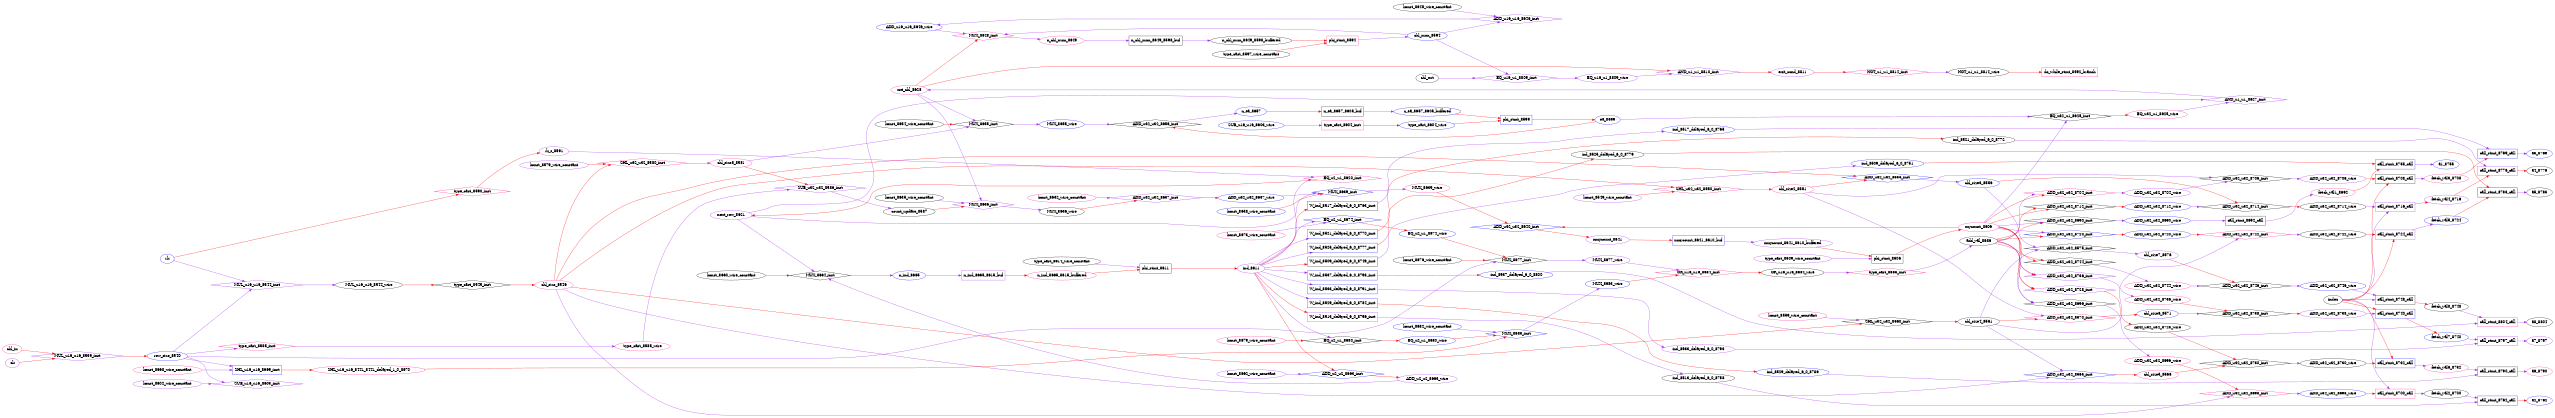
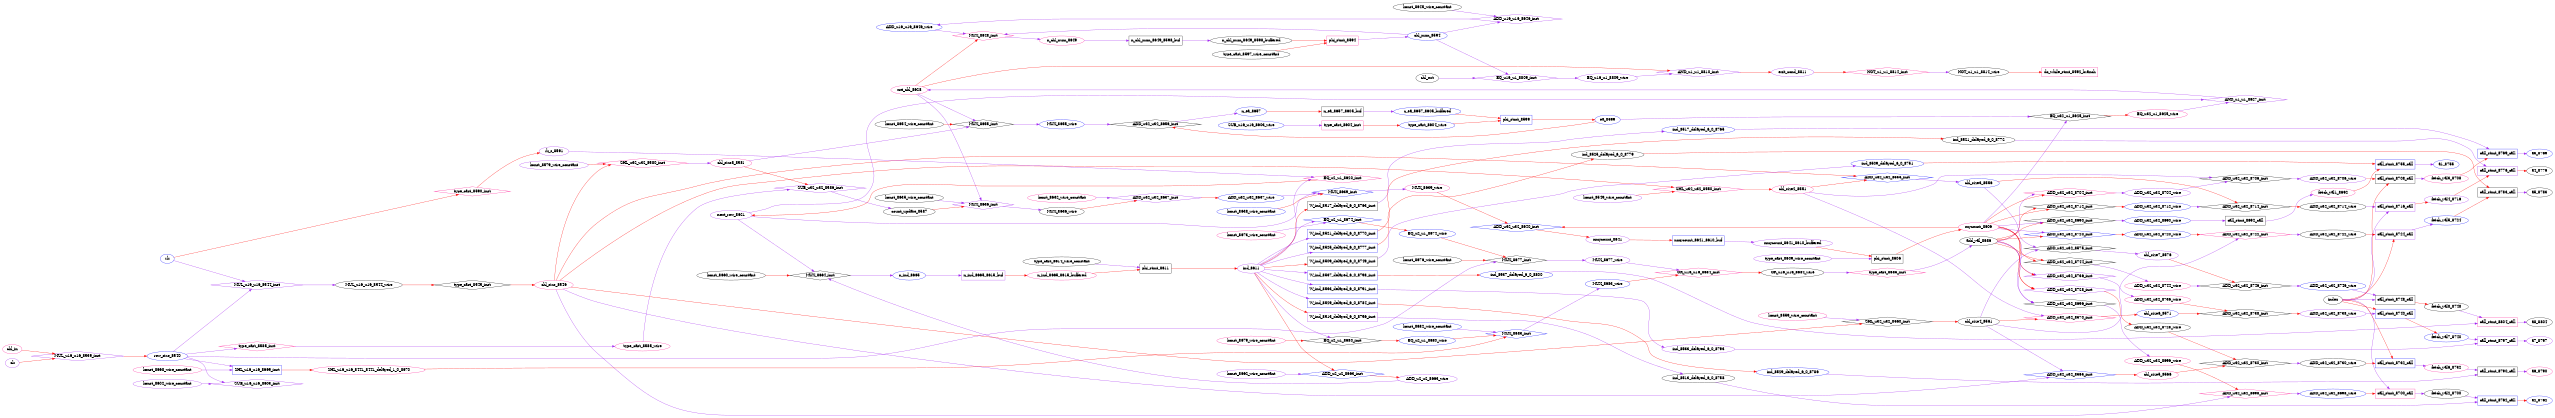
  digraph {
    rankdir=LR
    node [color=black shape=ellipse]
    edge [color=purple]
    ADD_u16_u16_8646_wire [color=blue]
    MUX_8648_inst [color=deeppink shape=diamond]
    n_chl_num_8649 [color=deeppink]
    ADD_u2_u2_8663_wire [color=purple]
    MUX_8664_inst [shape=diamond]
    n_ind_8665 [color=blue]
    ADD_u32_u32_8637_wire [color=blue]
    MUX_8639_inst [color=blue shape=diamond]
    MUX_8639_wire [color=deeppink]
    ADD_u32_u32_8690_wire [color=blue]
    call_stmt_8692_call [shape=rectangle]
    fetch_val1_8692 [color=deeppink]
    ADD_u32_u32_8696_wire [color=deeppink]
    ADD_u32_u32_8698_inst [color=deeppink shape=diamond]
    ADD_u32_u32_8698_wire [color=blue]
    call_stmt_8700_call [color=deeppink shape=rectangle]
    fetch_val2_8700
    ADD_u32_u32_8704_wire [color=purple]
    ADD_u32_u32_8706_inst [shape=diamond]
    ADD_u32_u32_8706_wire [color=purple]
    call_stmt_8708_call [shape=rectangle]
    fetch_val3_8708 [color=deeppink]
    ADD_u32_u32_8712_wire [color=blue]
    ADD_u32_u32_8714_inst [shape=diamond]
    ADD_u32_u32_8714_wire
    call_stmt_8716_call [color=purple shape=rectangle]
    fetch_val4_8716 [color=purple]
    ADD_u32_u32_8720_wire [color=blue]
    ADD_u32_u32_8722_inst [color=deeppink shape=diamond]
    ADD_u32_u32_8722_wire
    call_stmt_8724_call [color=purple shape=rectangle]
    fetch_val5_8724 [color=blue]
    ADD_u32_u32_8730_inst [shape=diamond]
    ADD_u32_u32_8728_wire
    ADD_u32_u32_8730_wire
    call_stmt_8732_call [color=blue shape=rectangle]
    fetch_val6_8732 [color=deeppink]
    ADD_u32_u32_8736_wire [color=deeppink]
    ADD_u32_u32_8738_inst [shape=diamond]
    ADD_u32_u32_8738_wire [color=purple]
    call_stmt_8740_call [color=blue shape=rectangle]
    fetch_val7_8740 [color=blue]
    ADD_u32_u32_8744_wire [color=deeppink]
    ADD_u32_u32_8746_inst [shape=diamond]
    ADD_u32_u32_8746_wire [color=blue]
    call_stmt_8748_call [shape=rectangle]
    fetch_val8_8748
    EQ_u16_u1_8809_wire [color=purple]
    AND_u1_u1_8810_inst [color=purple shape=diamond]
    exit_cond_8811 [color=purple]
    EQ_u2_u1_8674_wire [color=blue]
    MUX_8677_inst [shape=diamond]
    MUX_8677_wire [color=purple]
    EQ_u2_u1_8680_wire [color=blue]
    MUX_8683_inst [color=blue shape=diamond]
    MUX_8683_wire [color=blue]
    EQ_u32_u1_8625_wire [color=deeppink]
    AND_u1_u1_8627_inst [color=purple shape=diamond]
    nxt_chl_8628 [color=deeppink]
    type_cast_8545_inst [shape=diamond]
    MUL_u16_u16_8544_wire
    chl_size_8546 [color=deeppink]
    ADD_u32_u32_8637_inst [color=purple shape=diamond]
    MUX_8636_wire
    ADD_u32_u32_8640_inst [color=blue shape=diamond]
    nmycount_8641 [color=purple]
    MUX_8655_wire [color=blue]
    ADD_u32_u32_8656_inst [shape=diamond]
    n_ea_8657 [color=blue]
    OR_u16_u16_8684_inst [color=deeppink shape=diamond]
    OR_u16_u16_8684_wire
    do_while_stmt_8592_branch [color=deeppink shape=rectangle]
    NOT_u1_u1_8814_wire
    type_cast_8685_inst [color=deeppink shape=diamond]
    add_val_8686
    SHL_u16_u16_8441_8441_delayed_1_0_8670 [color=deeppink]
    SUB_u16_u16_8603_wire [color=blue]
    type_cast_8604_inst [color=deeppink shape=rectangle]
    type_cast_8604_wire [color=blue]
    a1_8755 [color=blue]
    a2_8762 [color=blue]
    a3_8769 [color=blue]
    a6_8790 [color=deeppink]
    a7_8797 [color=purple]
    ADD_u32_u32_8690_inst [shape=diamond]
    ADD_u32_u32_8696_inst [shape=diamond]
    ADD_u32_u32_8704_inst [color=deeppink shape=diamond]
    ADD_u32_u32_8712_inst [shape=diamond]
    ADD_u32_u32_8720_inst [color=blue shape=diamond]
    ADD_u32_u32_8728_inst [color=purple shape=diamond]
    ADD_u32_u32_8736_inst [color=purple shape=diamond]
    ADD_u32_u32_8744_inst [shape=diamond]
    chl_num_8594 [color=blue]
    ADD_u16_u16_8646_inst [color=purple shape=diamond]
    EQ_u16_u1_8809_inst [color=purple shape=diamond]
    chl_size2_8551 [color=deeppink]
    ADD_u32_u32_8555_inst [color=blue shape=diamond]
    ADD_u32_u32_8570_inst [color=deeppink shape=diamond]
    chl_size3_8556 [color=blue]
    chl_size6_8571 [color=blue]
    ADD_u32_u32_8575_inst [shape=diamond]
    chl_size7_8576 [color=purple]
    chl_size4_8561
    ADD_u32_u32_8565_inst [color=blue shape=diamond]
    chl_size5_8566 [color=deeppink]
    chl_size8_8581 [color=deeppink]
    MUX_8655_inst [shape=diamond]
    SUB_u32_u32_8586_inst [color=purple shape=diamond]
    count_update_8587
    SHL_u32_u32_8550_inst [color=deeppink shape=diamond]
    SHL_u32_u32_8560_inst [shape=diamond]
    SHL_u32_u32_8580_inst [color=deeppink shape=diamond]
    MUX_8636_inst [color=purple shape=diamond]
    ea_8599 [color=blue]
    EQ_u32_u1_8625_inst [shape=diamond]
    NOT_u1_u1_8814_inst [color=deeppink shape=diamond]
    call_stmt_8755_call [color=blue shape=rectangle]
    call_stmt_8762_call [color=blue shape=rectangle]
    call_stmt_8769_call [color=blue shape=rectangle]
    call_stmt_8776_call [color=purple shape=rectangle]
    a4_8776
    call_stmt_8783_call [shape=rectangle]
    a5_8783
    call_stmt_8790_call [shape=rectangle]
    call_stmt_8797_call [color=purple shape=rectangle]
    call_stmt_8804_call [color=deeppink shape=rectangle]
    a8_8804
    ind_8509_delayed_6_0_8751 [color=blue]
    ind_8513_delayed_6_0_8758
    ind_8517_delayed_6_0_8765 [color=blue]
    ind_8521_delayed_6_0_8772
    ind_8525_delayed_6_0_8779
    ind_8529_delayed_6_0_8786 [color=blue]
    ind_8533_delayed_6_0_8793 [color=purple]
    ind_8537_delayed_6_0_8800 [color=blue]
    ind_8611 [color=purple]
    ADD_u2_u2_8663_inst [color=blue shape=diamond]
    EQ_u2_u1_8620_inst [color=deeppink shape=diamond]
    EQ_u2_u1_8674_inst [color=blue shape=diamond]
    EQ_u2_u1_8680_inst [shape=diamond]
    W_ind_8509_delayed_6_0_8749_inst [shape=rectangle]
    W_ind_8513_delayed_6_0_8756_inst [color=purple shape=rectangle]
    W_ind_8517_delayed_6_0_8763_inst [shape=rectangle]
    W_ind_8521_delayed_6_0_8770_inst [color=blue shape=rectangle]
    W_ind_8525_delayed_6_0_8777_inst [color=blue shape=rectangle]
    W_ind_8529_delayed_6_0_8784_inst [color=blue shape=rectangle]
    W_ind_8533_delayed_6_0_8791_inst [color=blue shape=rectangle]
    W_ind_8537_delayed_6_0_8798_inst [color=blue shape=rectangle]
    next_row_8621 [color=purple]
    konst_8549_wire_constant [color=purple]
    konst_8559_wire_constant [color=deeppink]
    konst_8579_wire_constant [color=purple]
    konst_8602_wire_constant [color=purple]
    SUB_u16_u16_8603_inst [color=purple shape=diamond]
    konst_8632_wire_constant [color=deeppink]
    konst_8635_wire_constant
    konst_8638_wire_constant [color=blue]
    konst_8645_wire_constant
    konst_8654_wire_constant
    konst_8660_wire_constant
    konst_8662_wire_constant [color=purple]
    konst_8668_wire_constant [color=deeppink]
    SHL_u16_u16_8669_inst [color=blue shape=rectangle]
    konst_8673_wire_constant [color=deeppink]
    konst_8676_wire_constant
    konst_8679_wire_constant [color=deeppink]
    konst_8682_wire_constant [color=blue]
    mycount_8606 [color=deeppink]
    n_chl_num_8649_8598_buf [shape=rectangle]
    n_chl_num_8649_8598_buffered
    phi_stmt_8594 [color=deeppink shape=rectangle]
    n_ea_8657_8605_buf [shape=rectangle]
    n_ea_8657_8605_buffered [color=blue]
    phi_stmt_8599 [color=blue shape=rectangle]
    n_ind_8665_8615_buf [color=purple shape=rectangle]
    n_ind_8665_8615_buffered [color=deeppink]
    phi_stmt_8611 [shape=rectangle]
    nmycount_8641_8610_buf [color=blue shape=rectangle]
    nmycount_8641_8610_buffered [color=purple]
    phi_stmt_8606 [shape=rectangle]
    rk_s_8591 [color=purple]
    row_size_8540 [color=blue]
    MUL_u16_u16_8544_inst [color=purple shape=diamond]
    type_cast_8585_inst [color=deeppink shape=diamond]
    type_cast_8585_wire [color=deeppink]
    type_cast_8597_wire_constant
    type_cast_8609_wire_constant [color=purple]
    type_cast_8614_wire_constant
    chl_out [shape=""]
    MUL_u16_u16_8539_inst [color=purple shape=diamond]
    chl_in [color=deeppink shape=""]
    ck [color=purple shape=""]
    rk [color=blue shape=""]
    type_cast_8590_inst [color=deeppink shape=diamond]
    index [shape=""]
    ADD_u16_u16_8646_wire -> MUX_8648_inst
    MUX_8648_inst -> n_chl_num_8649
    n_chl_num_8649 -> n_chl_num_8649_8598_buf
    ADD_u2_u2_8663_wire -> MUX_8664_inst
    MUX_8664_inst -> n_ind_8665
    n_ind_8665 -> n_ind_8665_8615_buf
    ADD_u32_u32_8637_wire -> MUX_8639_inst
    MUX_8639_inst -> MUX_8639_wire
    MUX_8639_wire -> ADD_u32_u32_8640_inst [color=red]
    ADD_u32_u32_8690_wire -> call_stmt_8692_call
    call_stmt_8692_call -> fetch_val1_8692
    fetch_val1_8692 -> call_stmt_8755_call [color=red]
    ADD_u32_u32_8696_wire -> ADD_u32_u32_8698_inst [color=red]
    ADD_u32_u32_8698_inst -> ADD_u32_u32_8698_wire
    ADD_u32_u32_8698_wire -> call_stmt_8700_call [color=red]
    call_stmt_8700_call -> fetch_val2_8700
    fetch_val2_8700 -> call_stmt_8762_call
    ADD_u32_u32_8704_wire -> ADD_u32_u32_8706_inst
    ADD_u32_u32_8706_inst -> ADD_u32_u32_8706_wire
    ADD_u32_u32_8706_wire -> call_stmt_8708_call [color=red]
    call_stmt_8708_call -> fetch_val3_8708
    fetch_val3_8708 -> call_stmt_8769_call [color=red]
    ADD_u32_u32_8712_wire -> ADD_u32_u32_8714_inst
    ADD_u32_u32_8714_inst -> ADD_u32_u32_8714_wire [color=red]
    ADD_u32_u32_8714_wire -> call_stmt_8716_call
    call_stmt_8716_call -> fetch_val4_8716 [color=red]
    fetch_val4_8716 -> call_stmt_8776_call [color=red]
    ADD_u32_u32_8720_wire -> ADD_u32_u32_8722_inst [color=red]
    ADD_u32_u32_8722_inst -> ADD_u32_u32_8722_wire
    ADD_u32_u32_8722_wire -> call_stmt_8724_call [color=red]
    call_stmt_8724_call -> fetch_val5_8724
    fetch_val5_8724 -> call_stmt_8783_call [color=red]
    ADD_u32_u32_8730_inst -> ADD_u32_u32_8730_wire
    ADD_u32_u32_8728_wire -> ADD_u32_u32_8730_inst [color=red]
    ADD_u32_u32_8730_wire -> call_stmt_8732_call [color=red]
    call_stmt_8732_call -> fetch_val6_8732
    fetch_val6_8732 -> call_stmt_8790_call
    ADD_u32_u32_8736_wire -> ADD_u32_u32_8738_inst [color=red]
    ADD_u32_u32_8738_inst -> ADD_u32_u32_8738_wire [color=red]
    ADD_u32_u32_8738_wire -> call_stmt_8740_call
    call_stmt_8740_call -> fetch_val7_8740 [color=red]
    fetch_val7_8740 -> call_stmt_8797_call
    ADD_u32_u32_8744_wire -> ADD_u32_u32_8746_inst
    ADD_u32_u32_8746_inst -> ADD_u32_u32_8746_wire
    ADD_u32_u32_8746_wire -> call_stmt_8748_call
    call_stmt_8748_call -> fetch_val8_8748 [color=red]
    fetch_val8_8748 -> call_stmt_8804_call
    EQ_u16_u1_8809_wire -> AND_u1_u1_8810_inst
    AND_u1_u1_8810_inst -> exit_cond_8811 [color=red]
    exit_cond_8811 -> NOT_u1_u1_8814_inst [color=red]
    EQ_u2_u1_8674_wire -> MUX_8677_inst [color=red]
    MUX_8677_inst -> MUX_8677_wire
    MUX_8677_wire -> OR_u16_u16_8684_inst
    EQ_u2_u1_8680_wire -> MUX_8683_inst [color=red]
    MUX_8683_inst -> MUX_8683_wire
    MUX_8683_wire -> OR_u16_u16_8684_inst [color=red]
    EQ_u32_u1_8625_wire -> AND_u1_u1_8627_inst
    AND_u1_u1_8627_inst -> nxt_chl_8628
    nxt_chl_8628 -> MUX_8648_inst [color=red]
    nxt_chl_8628 -> AND_u1_u1_8810_inst [color=red]
    nxt_chl_8628 -> MUX_8655_inst
    nxt_chl_8628 -> MUX_8636_inst
    type_cast_8545_inst -> chl_size_8546 [color=red]
    MUL_u16_u16_8544_wire -> type_cast_8545_inst [color=red]
    chl_size_8546 -> ADD_u32_u32_8698_inst
    chl_size_8546 -> ADD_u32_u32_8555_inst [color=red]
    chl_size_8546 -> ADD_u32_u32_8565_inst
    chl_size_8546 -> SHL_u32_u32_8550_inst [color=red]
    chl_size_8546 -> SHL_u32_u32_8560_inst [color=red]
    chl_size_8546 -> SHL_u32_u32_8580_inst [color=red]
    ADD_u32_u32_8637_inst -> ADD_u32_u32_8637_wire [color=red]
    MUX_8636_wire -> ADD_u32_u32_8637_inst [color=red]
    ADD_u32_u32_8640_inst -> nmycount_8641 [color=red]
    nmycount_8641 -> nmycount_8641_8610_buf [color=red]
    MUX_8655_wire -> ADD_u32_u32_8656_inst
    ADD_u32_u32_8656_inst -> n_ea_8657
    n_ea_8657 -> n_ea_8657_8605_buf [color=red]
    OR_u16_u16_8684_inst -> OR_u16_u16_8684_wire [color=red]
    OR_u16_u16_8684_wire -> type_cast_8685_inst
    NOT_u1_u1_8814_wire -> do_while_stmt_8592_branch [color=red]
    type_cast_8685_inst -> add_val_8686
    add_val_8686 -> ADD_u32_u32_8690_inst [color=red]
    add_val_8686 -> ADD_u32_u32_8696_inst
    add_val_8686 -> ADD_u32_u32_8704_inst
    add_val_8686 -> ADD_u32_u32_8712_inst [color=red]
    add_val_8686 -> ADD_u32_u32_8720_inst [color=red]
    add_val_8686 -> ADD_u32_u32_8728_inst [color=red]
    add_val_8686 -> ADD_u32_u32_8736_inst
    add_val_8686 -> ADD_u32_u32_8744_inst [color=red]
    SHL_u16_u16_8441_8441_delayed_1_0_8670 -> MUX_8683_inst [color=red]
    SUB_u16_u16_8603_wire -> type_cast_8604_inst
    type_cast_8604_inst -> type_cast_8604_wire [color=red]
    type_cast_8604_wire -> phi_stmt_8599 [color=red]
    ADD_u32_u32_8690_inst -> ADD_u32_u32_8690_wire
    ADD_u32_u32_8696_inst -> ADD_u32_u32_8696_wire
    ADD_u32_u32_8704_inst -> ADD_u32_u32_8704_wire
    ADD_u32_u32_8712_inst -> ADD_u32_u32_8712_wire [color=red]
    ADD_u32_u32_8720_inst -> ADD_u32_u32_8720_wire [color=red]
    ADD_u32_u32_8728_inst -> ADD_u32_u32_8728_wire [color=red]
    ADD_u32_u32_8736_inst -> ADD_u32_u32_8736_wire
    ADD_u32_u32_8744_inst -> ADD_u32_u32_8744_wire
    chl_num_8594 -> MUX_8648_inst
    chl_num_8594 -> ADD_u16_u16_8646_inst
    chl_num_8594 -> EQ_u16_u1_8809_inst
    ADD_u16_u16_8646_inst -> ADD_u16_u16_8646_wire
    EQ_u16_u1_8809_inst -> EQ_u16_u1_8809_wire
    chl_size2_8551 -> ADD_u32_u32_8706_inst
    chl_size2_8551 -> ADD_u32_u32_8555_inst [color=red]
    chl_size2_8551 -> ADD_u32_u32_8570_inst
    ADD_u32_u32_8555_inst -> chl_size3_8556
    ADD_u32_u32_8570_inst -> chl_size6_8571 [color=red]
    chl_size3_8556 -> ADD_u32_u32_8714_inst [color=red]
    chl_size3_8556 -> ADD_u32_u32_8575_inst
-   chl_size6_8571 -> ADD_u32_u32_8738_inst
+   chl_size6_8571 -> ADD_u32_u32_8738_inst [color=red]
    ADD_u32_u32_8575_inst -> chl_size7_8576
    chl_size7_8576 -> ADD_u32_u32_8746_inst [color=red]
    chl_size4_8561 -> ADD_u32_u32_8722_inst
    chl_size4_8561 -> ADD_u32_u32_8570_inst [color=red]
    chl_size4_8561 -> ADD_u32_u32_8575_inst
    chl_size4_8561 -> ADD_u32_u32_8565_inst
    ADD_u32_u32_8565_inst -> chl_size5_8566 [color=red]
    chl_size5_8566 -> ADD_u32_u32_8730_inst [color=red]
    chl_size8_8581 -> MUX_8655_inst
    chl_size8_8581 -> SUB_u32_u32_8586_inst [color=red]
    MUX_8655_inst -> MUX_8655_wire
    SUB_u32_u32_8586_inst -> count_update_8587
    count_update_8587 -> MUX_8636_inst [color=red]
    SHL_u32_u32_8550_inst -> chl_size2_8551 [color=red]
    SHL_u32_u32_8560_inst -> chl_size4_8561 [color=red]
    SHL_u32_u32_8580_inst -> chl_size8_8581
    MUX_8636_inst -> MUX_8636_wire
    ea_8599 -> ADD_u32_u32_8656_inst [color=red]
    ea_8599 -> EQ_u32_u1_8625_inst
    EQ_u32_u1_8625_inst -> EQ_u32_u1_8625_wire [color=red]
    NOT_u1_u1_8814_inst -> NOT_u1_u1_8814_wire
    call_stmt_8755_call -> a1_8755
    call_stmt_8762_call -> a2_8762 [color=red]
    call_stmt_8769_call -> a3_8769
    call_stmt_8776_call -> a4_8776 [color=red]
    call_stmt_8783_call -> a5_8783
    call_stmt_8790_call -> a6_8790
    call_stmt_8797_call -> a7_8797
    call_stmt_8804_call -> a8_8804
    ind_8509_delayed_6_0_8751 -> call_stmt_8755_call [color=red]
    ind_8513_delayed_6_0_8758 -> call_stmt_8762_call
    ind_8517_delayed_6_0_8765 -> call_stmt_8769_call
    ind_8521_delayed_6_0_8772 -> call_stmt_8776_call
    ind_8525_delayed_6_0_8779 -> call_stmt_8783_call [color=red]
    ind_8529_delayed_6_0_8786 -> call_stmt_8790_call
    ind_8533_delayed_6_0_8793 -> call_stmt_8797_call
    ind_8537_delayed_6_0_8800 -> call_stmt_8804_call
    ind_8611 -> ADD_u2_u2_8663_inst [color=red]
    ind_8611 -> EQ_u2_u1_8620_inst
    ind_8611 -> EQ_u2_u1_8674_inst
    ind_8611 -> EQ_u2_u1_8680_inst
    ind_8611 -> W_ind_8509_delayed_6_0_8749_inst [color=red]
    ind_8611 -> W_ind_8513_delayed_6_0_8756_inst [color=red]
    ind_8611 -> W_ind_8517_delayed_6_0_8763_inst [color=red]
    ind_8611 -> W_ind_8521_delayed_6_0_8770_inst
    ind_8611 -> W_ind_8525_delayed_6_0_8777_inst
    ind_8611 -> W_ind_8529_delayed_6_0_8784_inst
    ind_8611 -> W_ind_8533_delayed_6_0_8791_inst
    ind_8611 -> W_ind_8537_delayed_6_0_8798_inst
    ADD_u2_u2_8663_inst -> ADD_u2_u2_8663_wire [color=red]
    EQ_u2_u1_8620_inst -> next_row_8621 [color=red]
    EQ_u2_u1_8674_inst -> EQ_u2_u1_8674_wire [color=red]
    EQ_u2_u1_8680_inst -> EQ_u2_u1_8680_wire [color=red]
    W_ind_8509_delayed_6_0_8749_inst -> ind_8509_delayed_6_0_8751
    W_ind_8513_delayed_6_0_8756_inst -> ind_8513_delayed_6_0_8758
    W_ind_8517_delayed_6_0_8763_inst -> ind_8517_delayed_6_0_8765
    W_ind_8521_delayed_6_0_8770_inst -> ind_8521_delayed_6_0_8772 [color=red]
    W_ind_8525_delayed_6_0_8777_inst -> ind_8525_delayed_6_0_8779 [color=red]
    W_ind_8529_delayed_6_0_8784_inst -> ind_8529_delayed_6_0_8786 [color=red]
    W_ind_8533_delayed_6_0_8791_inst -> ind_8533_delayed_6_0_8793
    W_ind_8537_delayed_6_0_8798_inst -> ind_8537_delayed_6_0_8800 [color=red]
    next_row_8621 -> MUX_8664_inst
    next_row_8621 -> MUX_8639_inst
    next_row_8621 -> AND_u1_u1_8627_inst
    konst_8549_wire_constant -> SHL_u32_u32_8550_inst [color=red]
    konst_8559_wire_constant -> SHL_u32_u32_8560_inst
    konst_8579_wire_constant -> SHL_u32_u32_8580_inst [color=red]
    konst_8602_wire_constant -> SUB_u16_u16_8603_inst
    konst_8632_wire_constant -> ADD_u32_u32_8637_inst
    konst_8635_wire_constant -> MUX_8636_inst
    konst_8638_wire_constant -> MUX_8639_inst [color=red]
    konst_8645_wire_constant -> ADD_u16_u16_8646_inst
    konst_8654_wire_constant -> MUX_8655_inst [color=red]
    konst_8660_wire_constant -> MUX_8664_inst [color=red]
    konst_8662_wire_constant -> ADD_u2_u2_8663_inst
    konst_8668_wire_constant -> SHL_u16_u16_8669_inst
    SHL_u16_u16_8669_inst -> SHL_u16_u16_8441_8441_delayed_1_0_8670 [color=red]
    konst_8673_wire_constant -> EQ_u2_u1_8674_inst
    konst_8676_wire_constant -> MUX_8677_inst [color=red]
    konst_8679_wire_constant -> EQ_u2_u1_8680_inst [color=red]
    konst_8682_wire_constant -> MUX_8683_inst
    mycount_8606 -> ADD_u32_u32_8640_inst [color=red]
    mycount_8606 -> ADD_u32_u32_8690_inst
    mycount_8606 -> ADD_u32_u32_8696_inst
    mycount_8606 -> ADD_u32_u32_8704_inst [color=red]
    mycount_8606 -> ADD_u32_u32_8712_inst [color=red]
    mycount_8606 -> ADD_u32_u32_8720_inst
    mycount_8606 -> ADD_u32_u32_8728_inst [color=red]
    mycount_8606 -> ADD_u32_u32_8736_inst [color=red]
    mycount_8606 -> ADD_u32_u32_8744_inst [color=red]
    mycount_8606 -> EQ_u32_u1_8625_inst
    n_chl_num_8649_8598_buf -> n_chl_num_8649_8598_buffered
    n_chl_num_8649_8598_buffered -> phi_stmt_8594 [color=red]
    phi_stmt_8594 -> chl_num_8594
    n_ea_8657_8605_buf -> n_ea_8657_8605_buffered
    n_ea_8657_8605_buffered -> phi_stmt_8599 [color=red]
    phi_stmt_8599 -> ea_8599 [color=red]
    n_ind_8665_8615_buf -> n_ind_8665_8615_buffered [color=red]
    n_ind_8665_8615_buffered -> phi_stmt_8611 [color=red]
    phi_stmt_8611 -> ind_8611 [color=red]
    nmycount_8641_8610_buf -> nmycount_8641_8610_buffered
    nmycount_8641_8610_buffered -> phi_stmt_8606 [color=red]
    phi_stmt_8606 -> mycount_8606 [color=red]
    rk_s_8591 -> EQ_u2_u1_8620_inst
    row_size_8540 -> MUX_8677_inst
    row_size_8540 -> SUB_u16_u16_8603_inst
    row_size_8540 -> SHL_u16_u16_8669_inst
    row_size_8540 -> MUL_u16_u16_8544_inst
    row_size_8540 -> type_cast_8585_inst
    MUL_u16_u16_8544_inst -> MUL_u16_u16_8544_wire
    type_cast_8585_inst -> type_cast_8585_wire
    type_cast_8585_wire -> SUB_u32_u32_8586_inst
    type_cast_8597_wire_constant -> phi_stmt_8594 [color=red]
    type_cast_8609_wire_constant -> phi_stmt_8606
    type_cast_8614_wire_constant -> phi_stmt_8611
    chl_out -> EQ_u16_u1_8809_inst
    MUL_u16_u16_8539_inst -> row_size_8540 [color=red]
    chl_in -> MUL_u16_u16_8539_inst [color=red]
    ck -> MUL_u16_u16_8539_inst [color=red]
    rk -> MUL_u16_u16_8544_inst
    rk -> type_cast_8590_inst [color=red]
    type_cast_8590_inst -> rk_s_8591 [color=red]
    index -> call_stmt_8700_call
    index -> call_stmt_8708_call [color=red]
    index -> call_stmt_8716_call
    index -> call_stmt_8724_call [color=red]
    index -> call_stmt_8732_call [color=red]
    index -> call_stmt_8740_call [color=red]
    index -> call_stmt_8748_call
  }
